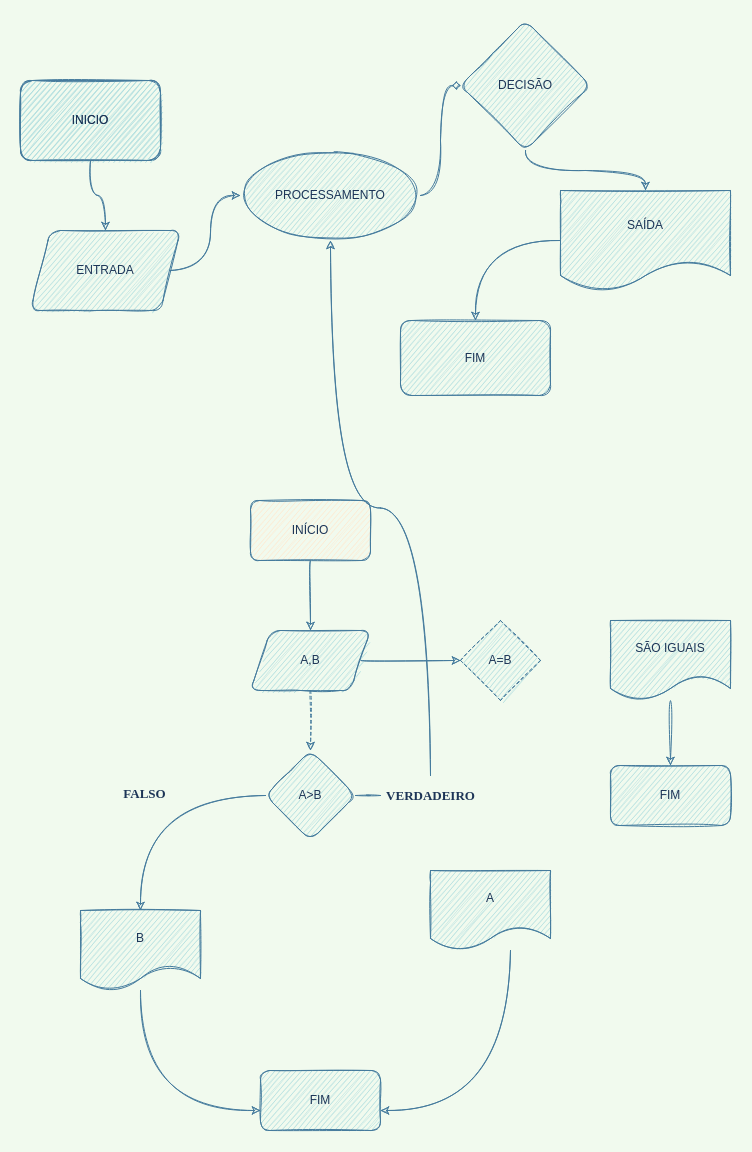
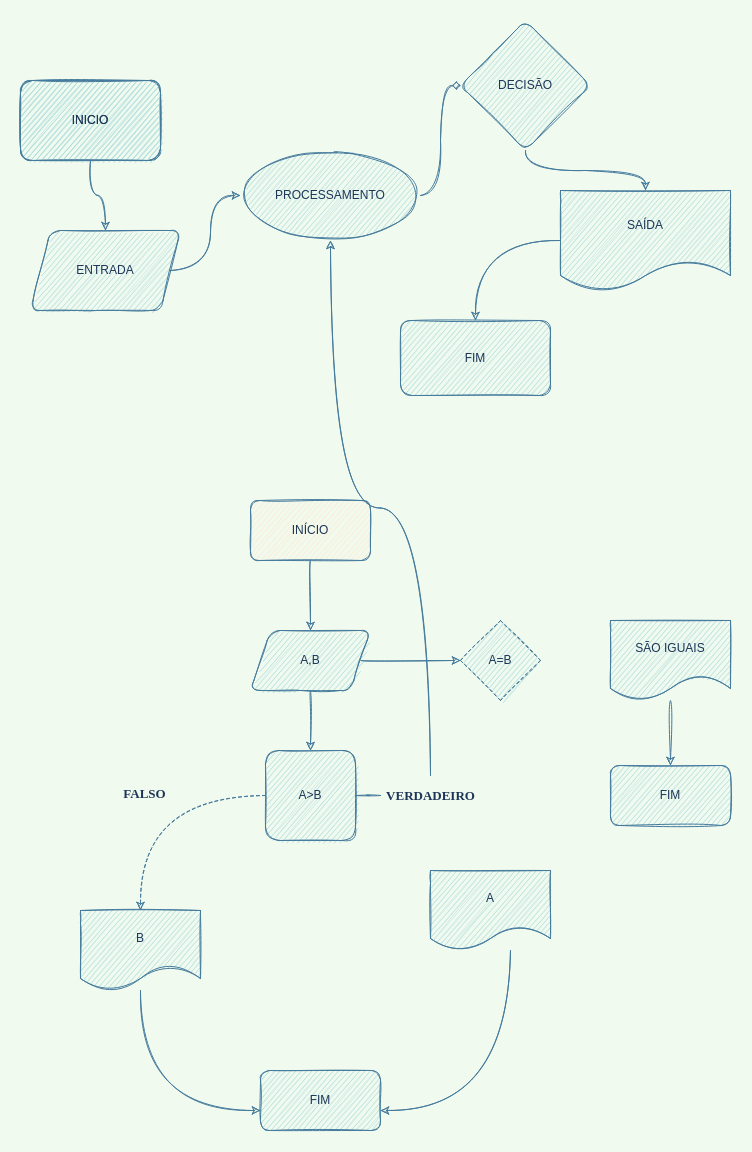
  <mxCell id="0" />
  <mxCell id="1" parent="0" />
  <mxCell id="2" value="" style="edgeStyle=orthogonalEdgeStyle;rounded=1;orthogonalLoop=1;jettySize=auto;html=1;labelBackgroundColor=#F1FAEE;strokeColor=#457B9D;fontColor=#1D3557;sketch=1;curved=1;" edge="1" parent="1" source="3" target="6"><mxGeometry relative="1" as="geometry" /></mxCell>
  <mxCell id="3" value="INICIO" style="rounded=1;whiteSpace=wrap;html=1;fillColor=#A8DADC;strokeColor=#457B9D;strokeWidth=1;fontColor=#1D3557;sketch=1;" vertex="1" parent="1"><mxGeometry x="20" y="80" width="140" height="80" as="geometry" /></mxCell>
  <mxCell id="4" value="FIM" style="rounded=1;whiteSpace=wrap;html=1;fillColor=#A8DADC;strokeColor=#457B9D;fontColor=#1D3557;sketch=1;" vertex="1" parent="1"><mxGeometry x="400" y="320" width="150" height="75" as="geometry" /></mxCell>
  <mxCell id="5" value="" style="edgeStyle=orthogonalEdgeStyle;rounded=1;orthogonalLoop=1;jettySize=auto;html=1;labelBackgroundColor=#F1FAEE;strokeColor=#457B9D;fontColor=#1D3557;sketch=1;curved=1;" edge="1" parent="1" source="6" target="12"><mxGeometry relative="1" as="geometry" /></mxCell>
  <mxCell id="6" value="ENTRADA" style="shape=parallelogram;perimeter=parallelogramPerimeter;whiteSpace=wrap;html=1;fixedSize=1;fillColor=#A8DADC;strokeColor=#457B9D;rounded=1;fontColor=#1D3557;sketch=1;" vertex="1" parent="1"><mxGeometry x="30" y="230" width="150" height="80" as="geometry" /></mxCell>
  <mxCell id="7" value="" style="edgeStyle=orthogonalEdgeStyle;rounded=1;orthogonalLoop=1;jettySize=auto;html=1;labelBackgroundColor=#F1FAEE;strokeColor=#457B9D;fontColor=#1D3557;sketch=1;curved=1;" edge="1" parent="1" source="8" target="4"><mxGeometry relative="1" as="geometry" /></mxCell>
  <mxCell id="8" value="SAÍDA" style="shape=document;whiteSpace=wrap;html=1;boundedLbl=1;fillColor=#A8DADC;strokeColor=#457B9D;rounded=1;fontColor=#1D3557;sketch=1;" vertex="1" parent="1"><mxGeometry x="560" y="190" width="170" height="100" as="geometry" /></mxCell>
  <mxCell id="9" value="" style="edgeStyle=orthogonalEdgeStyle;rounded=1;orthogonalLoop=1;jettySize=auto;html=1;labelBackgroundColor=#F1FAEE;strokeColor=#457B9D;fontColor=#1D3557;sketch=1;curved=1;" edge="1" parent="1" source="10" target="8"><mxGeometry relative="1" as="geometry" /></mxCell>
  <mxCell id="10" value="DECISÃO" style="rhombus;whiteSpace=wrap;html=1;fillColor=#A8DADC;strokeColor=#457B9D;rounded=1;fontColor=#1D3557;sketch=1;" vertex="1" parent="1"><mxGeometry x="460" y="20" width="130" height="130" as="geometry" /></mxCell>
  <mxCell id="11" value="" style="edgeStyle=orthogonalEdgeStyle;rounded=1;orthogonalLoop=1;jettySize=auto;html=1;labelBackgroundColor=#F1FAEE;strokeColor=#457B9D;fontColor=#1D3557;sketch=1;curved=1;endArrow=diamond;" edge="1" parent="1" source="12" target="10"><mxGeometry relative="1" as="geometry" /></mxCell>
  <mxCell id="12" value="PROCESSAMENTO" style="ellipse;whiteSpace=wrap;html=1;fillColor=#A8DADC;strokeColor=#457B9D;fontColor=#1D3557;sketch=1;" vertex="1" parent="1"><mxGeometry x="240" y="150" width="180" height="90" as="geometry" /></mxCell>
  <mxCell id="13" value="INICIO" style="rounded=1;whiteSpace=wrap;html=1;fillColor=#A8DADC;strokeColor=#457B9D;strokeWidth=1;fontColor=#1D3557;sketch=1;" vertex="1" parent="1"><mxGeometry x="20" y="80" width="140" height="80" as="geometry" /></mxCell>
  <mxCell id="14" value="" style="edgeStyle=orthogonalEdgeStyle;rounded=1;orthogonalLoop=1;jettySize=auto;html=1;labelBackgroundColor=#F1FAEE;strokeColor=#457B9D;fontColor=#1D3557;sketch=1;curved=1;" edge="1" parent="1" source="15" target="18"><mxGeometry relative="1" as="geometry" /></mxCell>
  <mxCell id="15" value="INÍCIO" style="rounded=1;whiteSpace=wrap;html=1;strokeWidth=1;fillColor=#ffe6cc;strokeColor=#457B9D;fontColor=#1D3557;sketch=1;" vertex="1" parent="1"><mxGeometry x="250" y="500" width="120" height="60" as="geometry" /></mxCell>
- <mxCell id="16" value="" style="edgeStyle=orthogonalEdgeStyle;rounded=1;orthogonalLoop=1;jettySize=auto;html=1;labelBackgroundColor=#F1FAEE;strokeColor=#457B9D;fontColor=#1D3557;sketch=1;curved=1;dashed=1;" edge="1" parent="1" source="18" target="21"><mxGeometry relative="1" as="geometry" /></mxCell>
+ <mxCell id="16" value="" style="edgeStyle=orthogonalEdgeStyle;rounded=1;orthogonalLoop=1;jettySize=auto;html=1;labelBackgroundColor=#F1FAEE;strokeColor=#457B9D;fontColor=#1D3557;sketch=1;curved=1;" edge="1" parent="1" source="18" target="21"><mxGeometry relative="1" as="geometry" /></mxCell>
  <mxCell id="17" value="" style="edgeStyle=orthogonalEdgeStyle;curved=1;rounded=1;sketch=1;orthogonalLoop=1;jettySize=auto;html=1;fontColor=#1D3557;strokeColor=#457B9D;fillColor=#A8DADC;" edge="1" parent="1" source="18" target="30"><mxGeometry relative="1" as="geometry" /></mxCell>
  <mxCell id="18" value="A,B" style="shape=parallelogram;perimeter=parallelogramPerimeter;whiteSpace=wrap;html=1;fixedSize=1;strokeWidth=1;fillColor=#A8DADC;strokeColor=#457B9D;rounded=1;fontColor=#1D3557;sketch=1;" vertex="1" parent="1"><mxGeometry x="250" y="630" width="120" height="60" as="geometry" /></mxCell>
- <mxCell id="19" value="" style="edgeStyle=orthogonalEdgeStyle;rounded=1;orthogonalLoop=1;jettySize=auto;html=1;labelBackgroundColor=#F1FAEE;strokeColor=#457B9D;fontColor=#1D3557;sketch=1;curved=1;" edge="1" parent="1" source="21" target="23"><mxGeometry relative="1" as="geometry" /></mxCell>
+ <mxCell id="19" value="" style="edgeStyle=orthogonalEdgeStyle;rounded=1;orthogonalLoop=1;jettySize=auto;html=1;labelBackgroundColor=#F1FAEE;strokeColor=#457B9D;fontColor=#1D3557;sketch=1;curved=1;dashed=1;" edge="1" parent="1" source="21" target="23"><mxGeometry relative="1" as="geometry" /></mxCell>
  <mxCell id="20" value="&lt;h1 style=&quot;font-size: 13px;&quot;&gt;FALSO&lt;/h1&gt;" style="edgeLabel;html=1;align=center;verticalAlign=middle;resizable=0;points=[];fontFamily=Garamond;fontSize=13;rounded=1;labelBackgroundColor=#F1FAEE;fontColor=#1D3557;sketch=1;" vertex="1" connectable="0" parent="19"><mxGeometry x="0.02" y="-3" relative="1" as="geometry"><mxPoint as="offset" /></mxGeometry></mxCell>
- <mxCell id="21" value="A&amp;gt;B" style="rhombus;whiteSpace=wrap;html=1;strokeWidth=1;fillColor=#A8DADC;strokeColor=#457B9D;rounded=1;fontColor=#1D3557;sketch=1;" vertex="1" parent="1"><mxGeometry x="265" y="750" width="90" height="90" as="geometry" /></mxCell>
+ <mxCell id="21" value="A&amp;gt;B" style="whiteSpace=wrap;html=1;strokeWidth=1;fillColor=#A8DADC;strokeColor=#457B9D;fontColor=#1D3557;sketch=1;rounded=1;" vertex="1" parent="1"><mxGeometry x="265" y="750" width="90" height="90" as="geometry" /></mxCell>
  <mxCell id="22" value="" style="edgeStyle=orthogonalEdgeStyle;rounded=1;orthogonalLoop=1;jettySize=auto;html=1;labelBackgroundColor=#F1FAEE;strokeColor=#457B9D;fontColor=#1D3557;sketch=1;curved=1;" edge="1" parent="1" source="23" target="26"><mxGeometry relative="1" as="geometry"><Array as="points"><mxPoint x="140" y="1110" /></Array></mxGeometry></mxCell>
  <mxCell id="23" value="B" style="shape=document;whiteSpace=wrap;html=1;boundedLbl=1;strokeWidth=1;fillColor=#A8DADC;strokeColor=#457B9D;rounded=1;fontColor=#1D3557;sketch=1;" vertex="1" parent="1"><mxGeometry x="80" y="910" width="120" height="80" as="geometry" /></mxCell>
  <mxCell id="24" value="" style="edgeStyle=orthogonalEdgeStyle;orthogonalLoop=1;jettySize=auto;html=1;rounded=0;labelBackgroundColor=#F1FAEE;strokeColor=#457B9D;fontColor=#1D3557;sketch=1;curved=1;" edge="1" parent="1" source="25" target="26"><mxGeometry relative="1" as="geometry"><Array as="points"><mxPoint x="510" y="1110" /></Array></mxGeometry></mxCell>
  <mxCell id="25" value="A" style="shape=document;whiteSpace=wrap;html=1;boundedLbl=1;strokeWidth=1;fillColor=#A8DADC;strokeColor=#457B9D;rounded=1;fontColor=#1D3557;sketch=1;" vertex="1" parent="1"><mxGeometry x="430" y="870" width="120" height="80" as="geometry" /></mxCell>
  <mxCell id="26" value="FIM" style="rounded=1;whiteSpace=wrap;html=1;strokeWidth=1;fillColor=#A8DADC;strokeColor=#457B9D;fontColor=#1D3557;sketch=1;" vertex="1" parent="1"><mxGeometry x="260" y="1070" width="120" height="60" as="geometry" /></mxCell>
  <mxCell id="27" value="" style="edgeStyle=orthogonalEdgeStyle;curved=1;rounded=1;sketch=1;orthogonalLoop=1;jettySize=auto;html=1;fontColor=#1D3557;strokeColor=#457B9D;fillColor=#A8DADC;" edge="1" parent="1" source="28" target="12"><mxGeometry relative="1" as="geometry" /></mxCell>
  <mxCell id="28" value="&lt;h1 style=&quot;font-size: 13px;&quot;&gt;VERDADEIRO&lt;/h1&gt;" style="text;html=1;align=center;verticalAlign=middle;resizable=0;points=[];autosize=1;strokeColor=none;fillColor=none;fontFamily=Garamond;fontSize=13;rounded=1;fontColor=#1D3557;sketch=1;" vertex="1" parent="1"><mxGeometry x="380" y="775" width="100" height="40" as="geometry" /></mxCell>
  <mxCell id="29" value="" style="edgeStyle=orthogonalEdgeStyle;rounded=1;orthogonalLoop=1;jettySize=auto;html=1;endArrow=none;labelBackgroundColor=#F1FAEE;strokeColor=#457B9D;fontColor=#1D3557;sketch=1;curved=1;" edge="1" parent="1" source="21" target="28"><mxGeometry relative="1" as="geometry"><mxPoint x="355" y="795" as="sourcePoint" /><mxPoint x="490" y="870" as="targetPoint" /></mxGeometry></mxCell>
  <mxCell id="30" value="A=B" style="rhombus;whiteSpace=wrap;html=1;rounded=0;sketch=1;fontColor=#1D3557;strokeColor=#457B9D;fillColor=#A8DADC;dashed=1;" vertex="1" parent="1"><mxGeometry x="460" y="620" width="80" height="80" as="geometry" /></mxCell>
  <mxCell id="31" value="" style="edgeStyle=orthogonalEdgeStyle;curved=1;rounded=1;sketch=1;orthogonalLoop=1;jettySize=auto;html=1;fontColor=#1D3557;strokeColor=#457B9D;fillColor=#A8DADC;" edge="1" parent="1" source="32" target="33"><mxGeometry relative="1" as="geometry" /></mxCell>
  <mxCell id="32" value="SÃO IGUAIS" style="shape=document;whiteSpace=wrap;html=1;boundedLbl=1;rounded=0;sketch=1;fontColor=#1D3557;strokeColor=#457B9D;fillColor=#A8DADC;" vertex="1" parent="1"><mxGeometry x="610" y="620" width="120" height="80" as="geometry" /></mxCell>
  <mxCell id="33" value="FIM" style="rounded=1;whiteSpace=wrap;html=1;sketch=1;fontColor=#1D3557;strokeColor=#457B9D;fillColor=#A8DADC;" vertex="1" parent="1"><mxGeometry x="610" y="765" width="120" height="60" as="geometry" /></mxCell>
